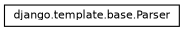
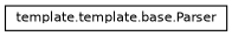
  digraph {
    rankdir=LR
-   n1 [color=black fillcolor=white fontname=Helvetica fontsize=10 height=0.2 label="django.template.base.Parser" shape=record style=filled width=0.4]
+   n1 [color=black fillcolor=white fontname=Helvetica fontsize=10 height=0.2 label="template.template.base.Parser" shape=record style=filled width=0.4]
  }
